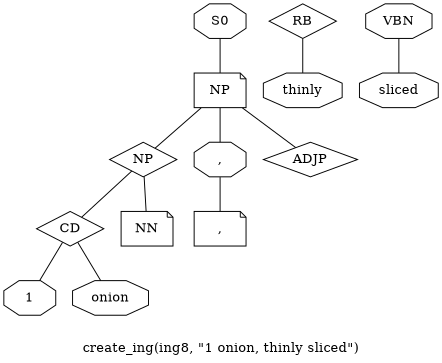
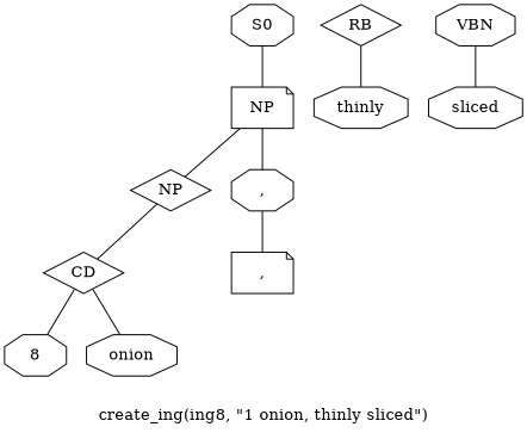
  graph {
    label="create_ing(ing8, \"1 onion, thinly sliced\")"
    node [shape=octagon]
    n1 [label=S0]
    n2 [label=NP shape=note]
    n3 [label=NP shape=diamond]
    n4 [label=","]
-   n5 [label=ADJP shape=diamond]
    n6 [label=CD shape=diamond]
-   n7 [label=NN shape=note]
    n8 [label="," shape=note]
-   n9 [label=1]
+   n9 [label=8]
    n10 [label=onion]
    n11 [label=RB shape=diamond]
    n12 [label=thinly]
    n13 [label=VBN]
    n14 [label=sliced]
    n1 -- n2
    n2 -- n3
    n2 -- n4
-   n2 -- n5
    n3 -- n6
-   n3 -- n7
    n4 -- n8
    n6 -- n9
    n6 -- n10
    n11 -- n12
    n13 -- n14
  }
